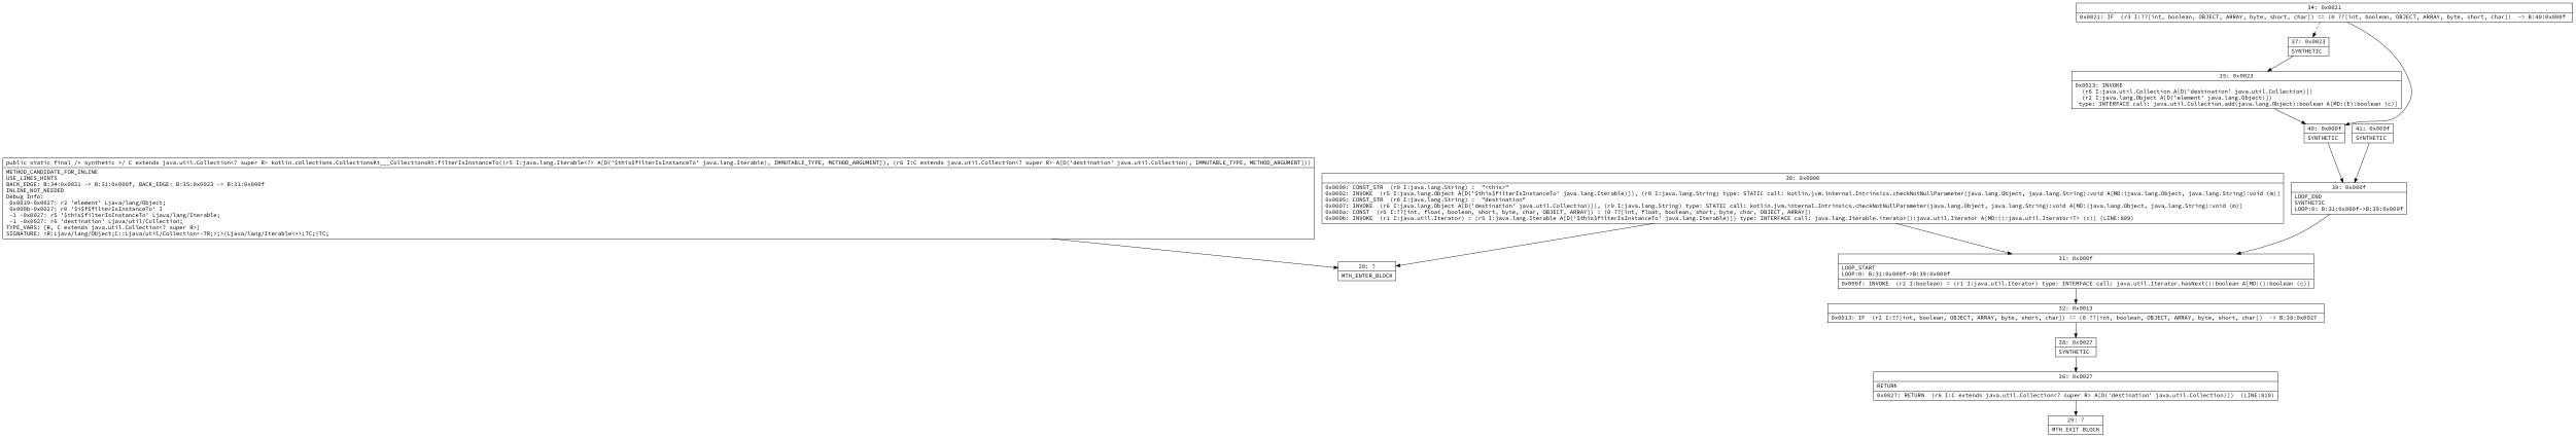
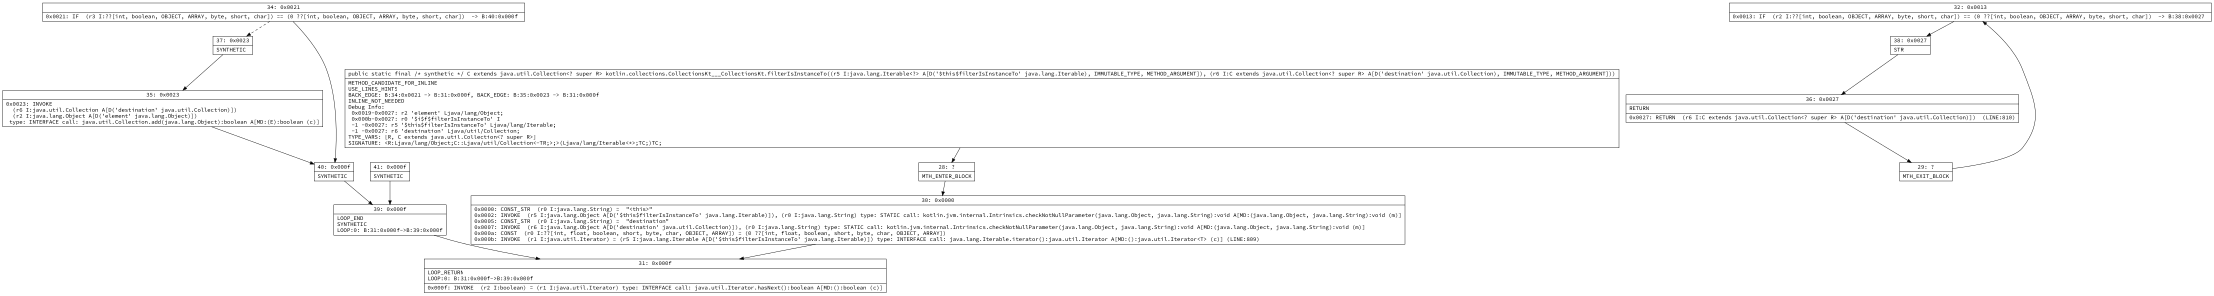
  digraph {
    fontname="Source Code Pro"
    node [fontname="Source Code Pro" shape=record]
    edge [fontname="Source Code Pro"]
    n1 [label="{28\:\ ?|MTH_ENTER_BLOCK\l}"]
    n2 [label="{30\:\ 0x0000|0x0000: CONST_STR  (r0 I:java.lang.String) =  \"\<this\>\" \l0x0002: INVOKE  (r5 I:java.lang.Object A[D('$this$filterIsInstanceTo' java.lang.Iterable)]), (r0 I:java.lang.String) type: STATIC call: kotlin.jvm.internal.Intrinsics.checkNotNullParameter(java.lang.Object, java.lang.String):void A[MD:(java.lang.Object, java.lang.String):void (m)]\l0x0005: CONST_STR  (r0 I:java.lang.String) =  \"destination\" \l0x0007: INVOKE  (r6 I:java.lang.Object A[D('destination' java.util.Collection)]), (r0 I:java.lang.String) type: STATIC call: kotlin.jvm.internal.Intrinsics.checkNotNullParameter(java.lang.Object, java.lang.String):void A[MD:(java.lang.Object, java.lang.String):void (m)]\l0x000a: CONST  (r0 I:??[int, float, boolean, short, byte, char, OBJECT, ARRAY]) = (0 ??[int, float, boolean, short, byte, char, OBJECT, ARRAY]) \l0x000b: INVOKE  (r1 I:java.util.Iterator) = (r5 I:java.lang.Iterable A[D('$this$filterIsInstanceTo' java.lang.Iterable)]) type: INTERFACE call: java.lang.Iterable.iterator():java.util.Iterator A[MD:():java.util.Iterator\<T\> (c)] (LINE:809)\l}"]
-   n3 [label="{31\:\ 0x000f|LOOP_START\lLOOP:0: B:31:0x000f\-\>B:39:0x000f\l|0x000f: INVOKE  (r2 I:boolean) = (r1 I:java.util.Iterator) type: INTERFACE call: java.util.Iterator.hasNext():boolean A[MD:():boolean (c)]\l}"]
+   n3 [label="{31\:\ 0x000f|LOOP_RETURN\lLOOP:0: B:31:0x000f\-\>B:39:0x000f\l|0x000f: INVOKE  (r2 I:boolean) = (r1 I:java.util.Iterator) type: INTERFACE call: java.util.Iterator.hasNext():boolean A[MD:():boolean (c)]\l}"]
    n4 [label="{32\:\ 0x0013|0x0013: IF  (r2 I:??[int, boolean, OBJECT, ARRAY, byte, short, char]) == (0 ??[int, boolean, OBJECT, ARRAY, byte, short, char])  \-\> B:38:0x0027 \l}"]
-   n5 [label="{38\:\ 0x0027|SYNTHETIC\l}"]
+   n5 [label="{38\:\ 0x0027|STR\l}"]
    n6 [label="{36\:\ 0x0027|RETURN\l|0x0027: RETURN  (r6 I:C extends java.util.Collection\<? super R\> A[D('destination' java.util.Collection)])  (LINE:810)\l}"]
    n7 [label="{34\:\ 0x0021|0x0021: IF  (r3 I:??[int, boolean, OBJECT, ARRAY, byte, short, char]) == (0 ??[int, boolean, OBJECT, ARRAY, byte, short, char])  \-\> B:40:0x000f \l}"]
    n8 [label="{37\:\ 0x0023|SYNTHETIC\l}"]
    n9 [label="{40\:\ 0x000f|SYNTHETIC\l}"]
    n10 [label="{35\:\ 0x0023|0x0023: INVOKE  \l  (r6 I:java.util.Collection A[D('destination' java.util.Collection)])\l  (r2 I:java.lang.Object A[D('element' java.lang.Object)])\l type: INTERFACE call: java.util.Collection.add(java.lang.Object):boolean A[MD:(E):boolean (c)]\l}"]
    n11 [label="{39\:\ 0x000f|LOOP_END\lSYNTHETIC\lLOOP:0: B:31:0x000f\-\>B:39:0x000f\l}"]
    n12 [label="{41\:\ 0x000f|SYNTHETIC\l}"]
    n13 [label="{29\:\ ?|MTH_EXIT_BLOCK\l}"]
    n14 [label="{public static final \/* synthetic *\/ C extends java.util.Collection\<? super R\> kotlin.collections.CollectionsKt___CollectionsKt.filterIsInstanceTo((r5 I:java.lang.Iterable\<?\> A[D('$this$filterIsInstanceTo' java.lang.Iterable), IMMUTABLE_TYPE, METHOD_ARGUMENT]), (r6 I:C extends java.util.Collection\<? super R\> A[D('destination' java.util.Collection), IMMUTABLE_TYPE, METHOD_ARGUMENT]))  | METHOD_CANDIDATE_FOR_INLINE\lUSE_LINES_HINTS\lBACK_EDGE: B:34:0x0021 \-\> B:31:0x000f, BACK_EDGE: B:35:0x0023 \-\> B:31:0x000f\lINLINE_NOT_NEEDED\lDebug Info:\l  0x0019\-0x0027: r2 'element' Ljava\/lang\/Object;\l  0x000b\-0x0027: r0 '$i$f$filterIsInstanceTo' I\l  \-1 \-0x0027: r5 '$this$filterIsInstanceTo' Ljava\/lang\/Iterable;\l  \-1 \-0x0027: r6 'destination' Ljava\/util\/Collection;\lTYPE_VARS: [R, C extends java.util.Collection\<? super R\>]\lSIGNATURE: \<R:Ljava\/lang\/Object;C::Ljava\/util\/Collection\<\-TR;\>;\>(Ljava\/lang\/Iterable\<*\>;TC;)TC;\l}"]
-   n2 -> n1
+   n1 -> n2
    n2 -> n3
-   n3 -> n4
+   n13 -> n4
    n4 -> n5
    n5 -> n6
    n6 -> n13
    n7 -> n8 [style=dashed]
    n7 -> n9
    n8 -> n10
    n9 -> n11
    n10 -> n9
    n11 -> n3
    n12 -> n11
    n14 -> n1
  }
